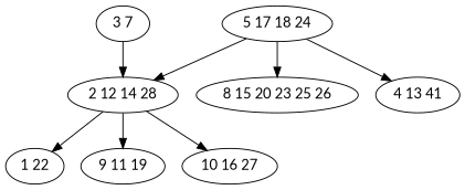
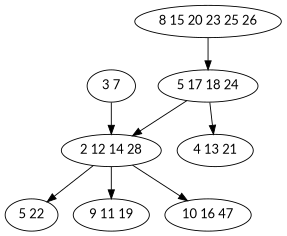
  digraph {
    fontname=Lato
    node [fontname=Lato]
    edge [fontname=Lato]
    n1 [label="5 17 18 24"]
    n2 [label="2 12 14 28"]
    n3 [label="8 15 20 23 25 26"]
-   n4 [label="4 13 41"]
-   n5 [label="1 22"]
+   n4 [label="4 13 21"]
+   n5 [label="5 22"]
    n6 [label="9 11 19"]
-   n7 [label="10 16 27"]
+   n7 [label="10 16 47"]
    n8 [label="3 7"]
    n1 -> n2
-   n1 -> n3
+   n3 -> n1
    n1 -> n4
    n2 -> n5
    n2 -> n6
    n2 -> n7
    n8 -> n2
  }
